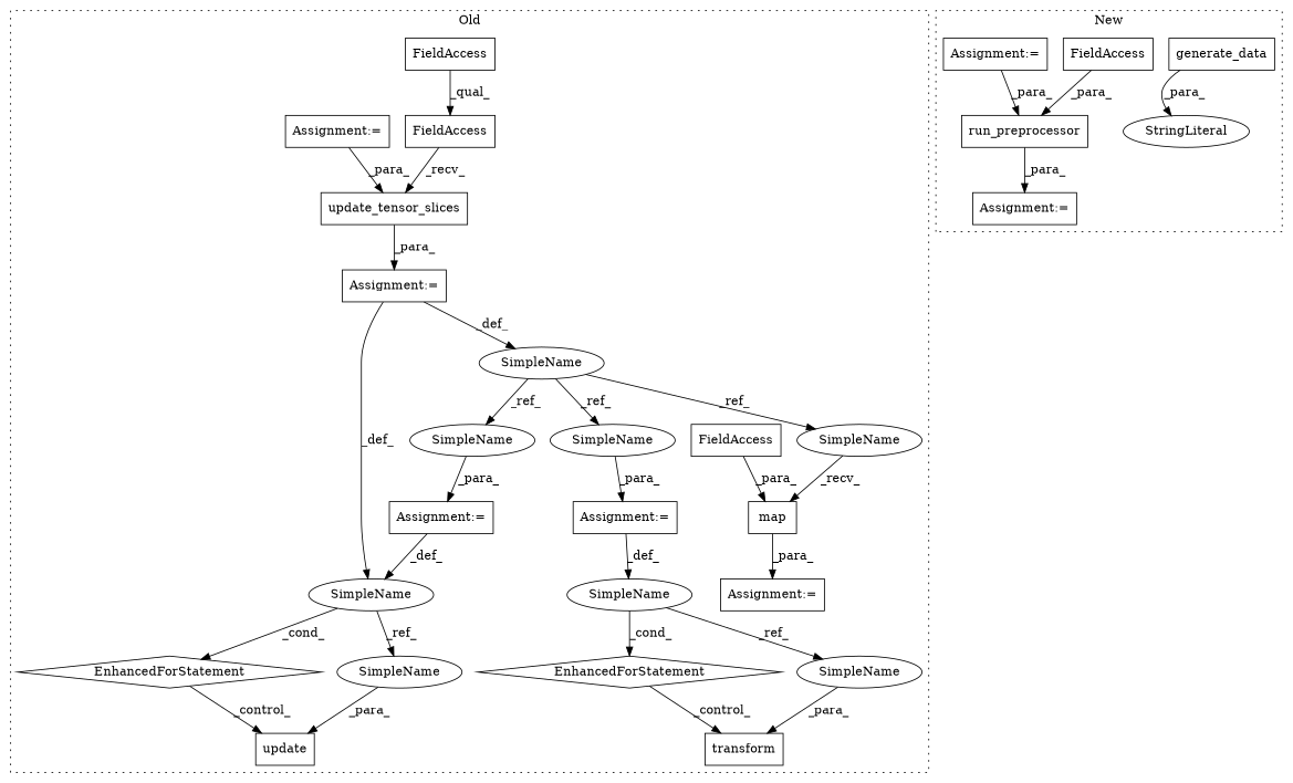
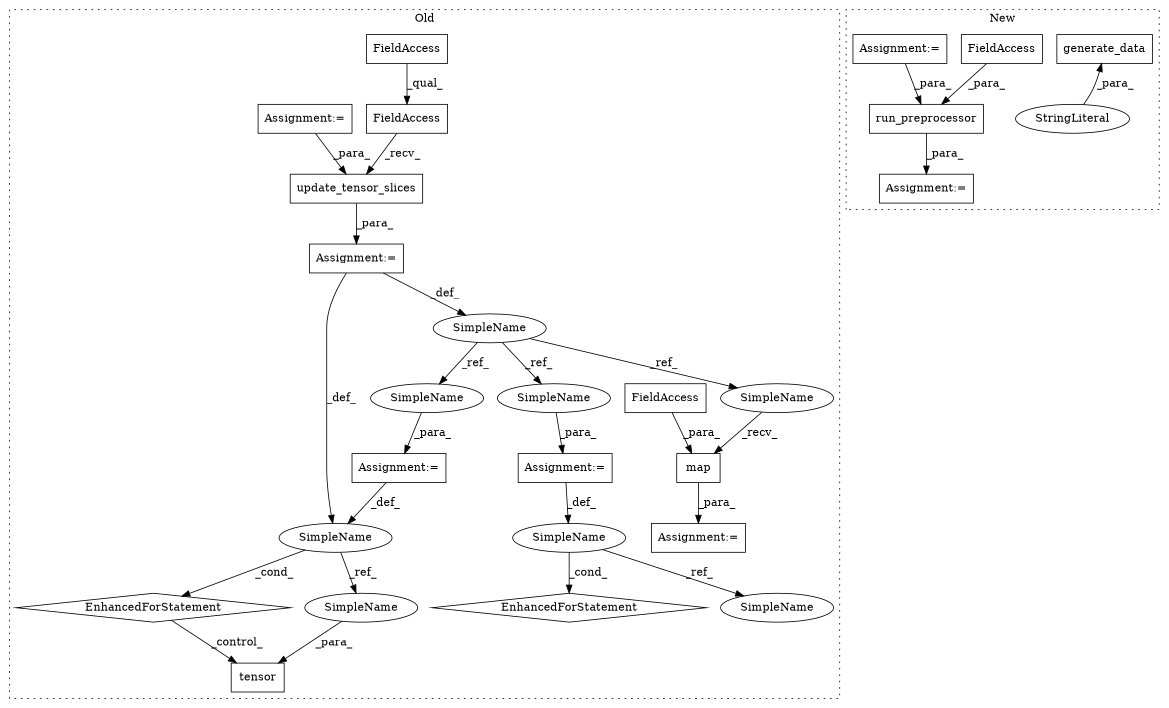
  digraph {
    node [a=42 l=1 s="1148,1216" shape=box]
    n1 [a=32 l="19,1" label=update_tensor_slices s="774,800"]
    n2 [a=70 l="53,2" label=EnhancedForStatement shape=diamond]
    n3 [label=SimpleName s=1205 shape=ellipse]
-   n4 [a=32 l="10,1" label=transform s="1236,1247"]
    n5 [a=70 l="53,2" label=EnhancedForStatement s="859,927" shape=diamond]
    n6 [a=22 l=23 label=FieldAccess s=750]
    n7 [a=22 l=15 label=FieldAccess s=750]
    n8 [a=7 l="53,2" label="Assignment:="]
    n9 [a=7 label="Assignment:=" s=749]
    n10 [a=7 l="53,2" label="Assignment:=" s="859,927"]
-   n11 [a=32 l="7,1" label=update s="947,955"]
+   n11 [a=32 l="7,1" label=tensor s="947,955"]
    n12 [label=SimpleName s=916 shape=ellipse]
    n13 [l=7 label=SimpleName s=742 shape=ellipse]
    n14 [a=7 l="53,2" label="Assignment:=" s="1513,1585"]
    n15 [a=32 l="4,1" label=map s="1494,1506"]
    n16 [a=22 l=8 label=FieldAccess s=1498]
    n17 [a=7 label="Assignment:=" s=705]
    n18 [l=7 label=SimpleName s=1486 shape=ellipse]
    n19 [l=7 label=SimpleName s=1209 shape=ellipse]
    n20 [l=7 label=SimpleName s=920 shape=ellipse]
    n21 [label=SimpleName s=954 shape=ellipse]
    n22 [label=SimpleName s=1246 shape=ellipse]
    n23 [a=32 l="14,1" label=generate_data s="1637,1660"]
    n24 [a=45 l=9 label=StringLiteral s=1651 shape=ellipse]
    n25 [a=32 l="17,1" label=run_preprocessor s="1576,1680"]
    n26 [a=22 l=18 label=FieldAccess s=1662]
    n27 [a=7 label="Assignment:=" s=1575]
    n28 [a=7 label="Assignment:=" s=1526]
    subgraph cluster_1 {
      label=Old
      style=dotted
      n1
      n2
      n3
-     n4
      n5
      n6
      n7
      n8
      n9
      n10
      n11
      n12
      n13
      n14
      n15
      n16
      n17
      n18
      n19
      n20
      n21
      n22
    }
    subgraph cluster_2 {
      label=New
      style=dotted
      n23
      n24
      n25
      n26
      n27
      n28
    }
    n1 -> n9 [label=_para_]
-   n2 -> n4 [label=_control_]
    n3 -> n2 [label=_cond_]
    n3 -> n22 [label=_ref_]
    n5 -> n11 [label=_control_]
    n6 -> n1 [label=_recv_]
    n7 -> n6 [label=_qual_]
    n8 -> n3 [label=_def_]
    n9 -> n12 [label=_def_]
    n9 -> n13 [label=_def_]
    n10 -> n12 [label=_def_]
    n12 -> n5 [label=_cond_]
    n12 -> n21 [label=_ref_]
    n13 -> n18 [label=_ref_]
    n13 -> n19 [label=_ref_]
    n13 -> n20 [label=_ref_]
    n15 -> n14 [label=_para_]
    n16 -> n15 [label=_para_]
    n17 -> n1 [label=_para_]
    n18 -> n15 [label=_recv_]
    n19 -> n8 [label=_para_]
    n20 -> n10 [label=_para_]
    n21 -> n11 [label=_para_]
-   n22 -> n4 [label=_para_]
-   n23 -> n24 [label=_para_]
+   n24 -> n23 [label=_para_]
    n25 -> n27 [label=_para_]
    n26 -> n25 [label=_para_]
    n28 -> n25 [label=_para_]
  }
